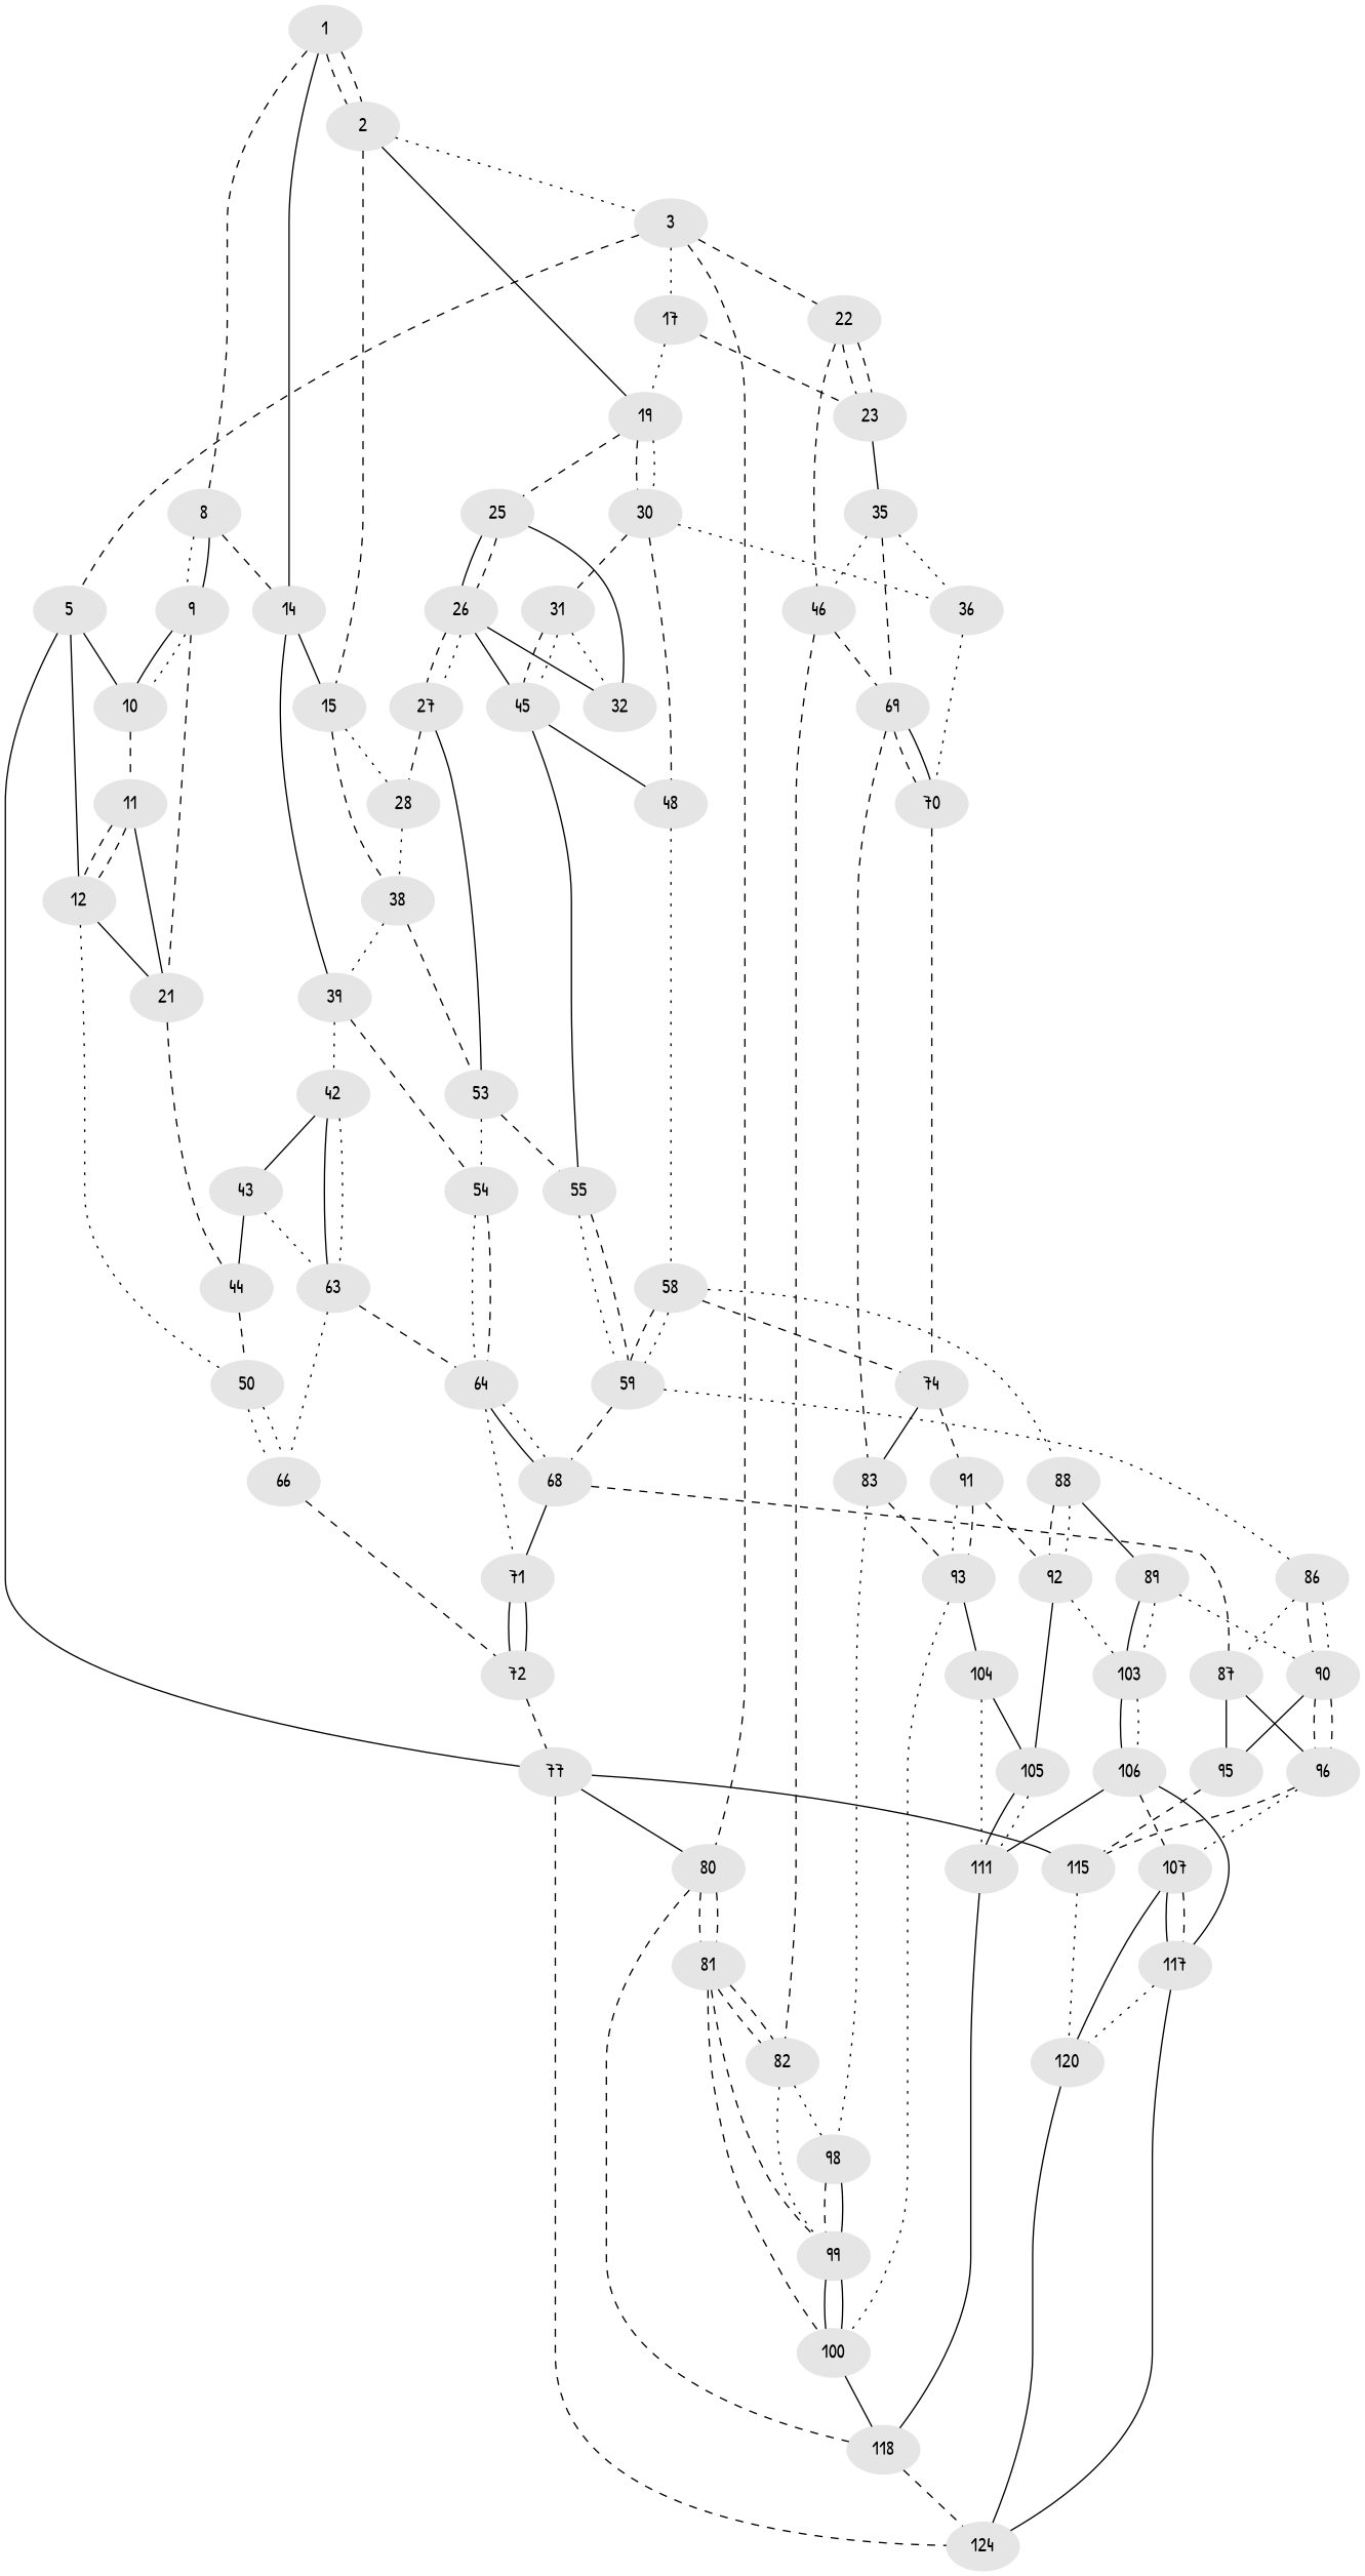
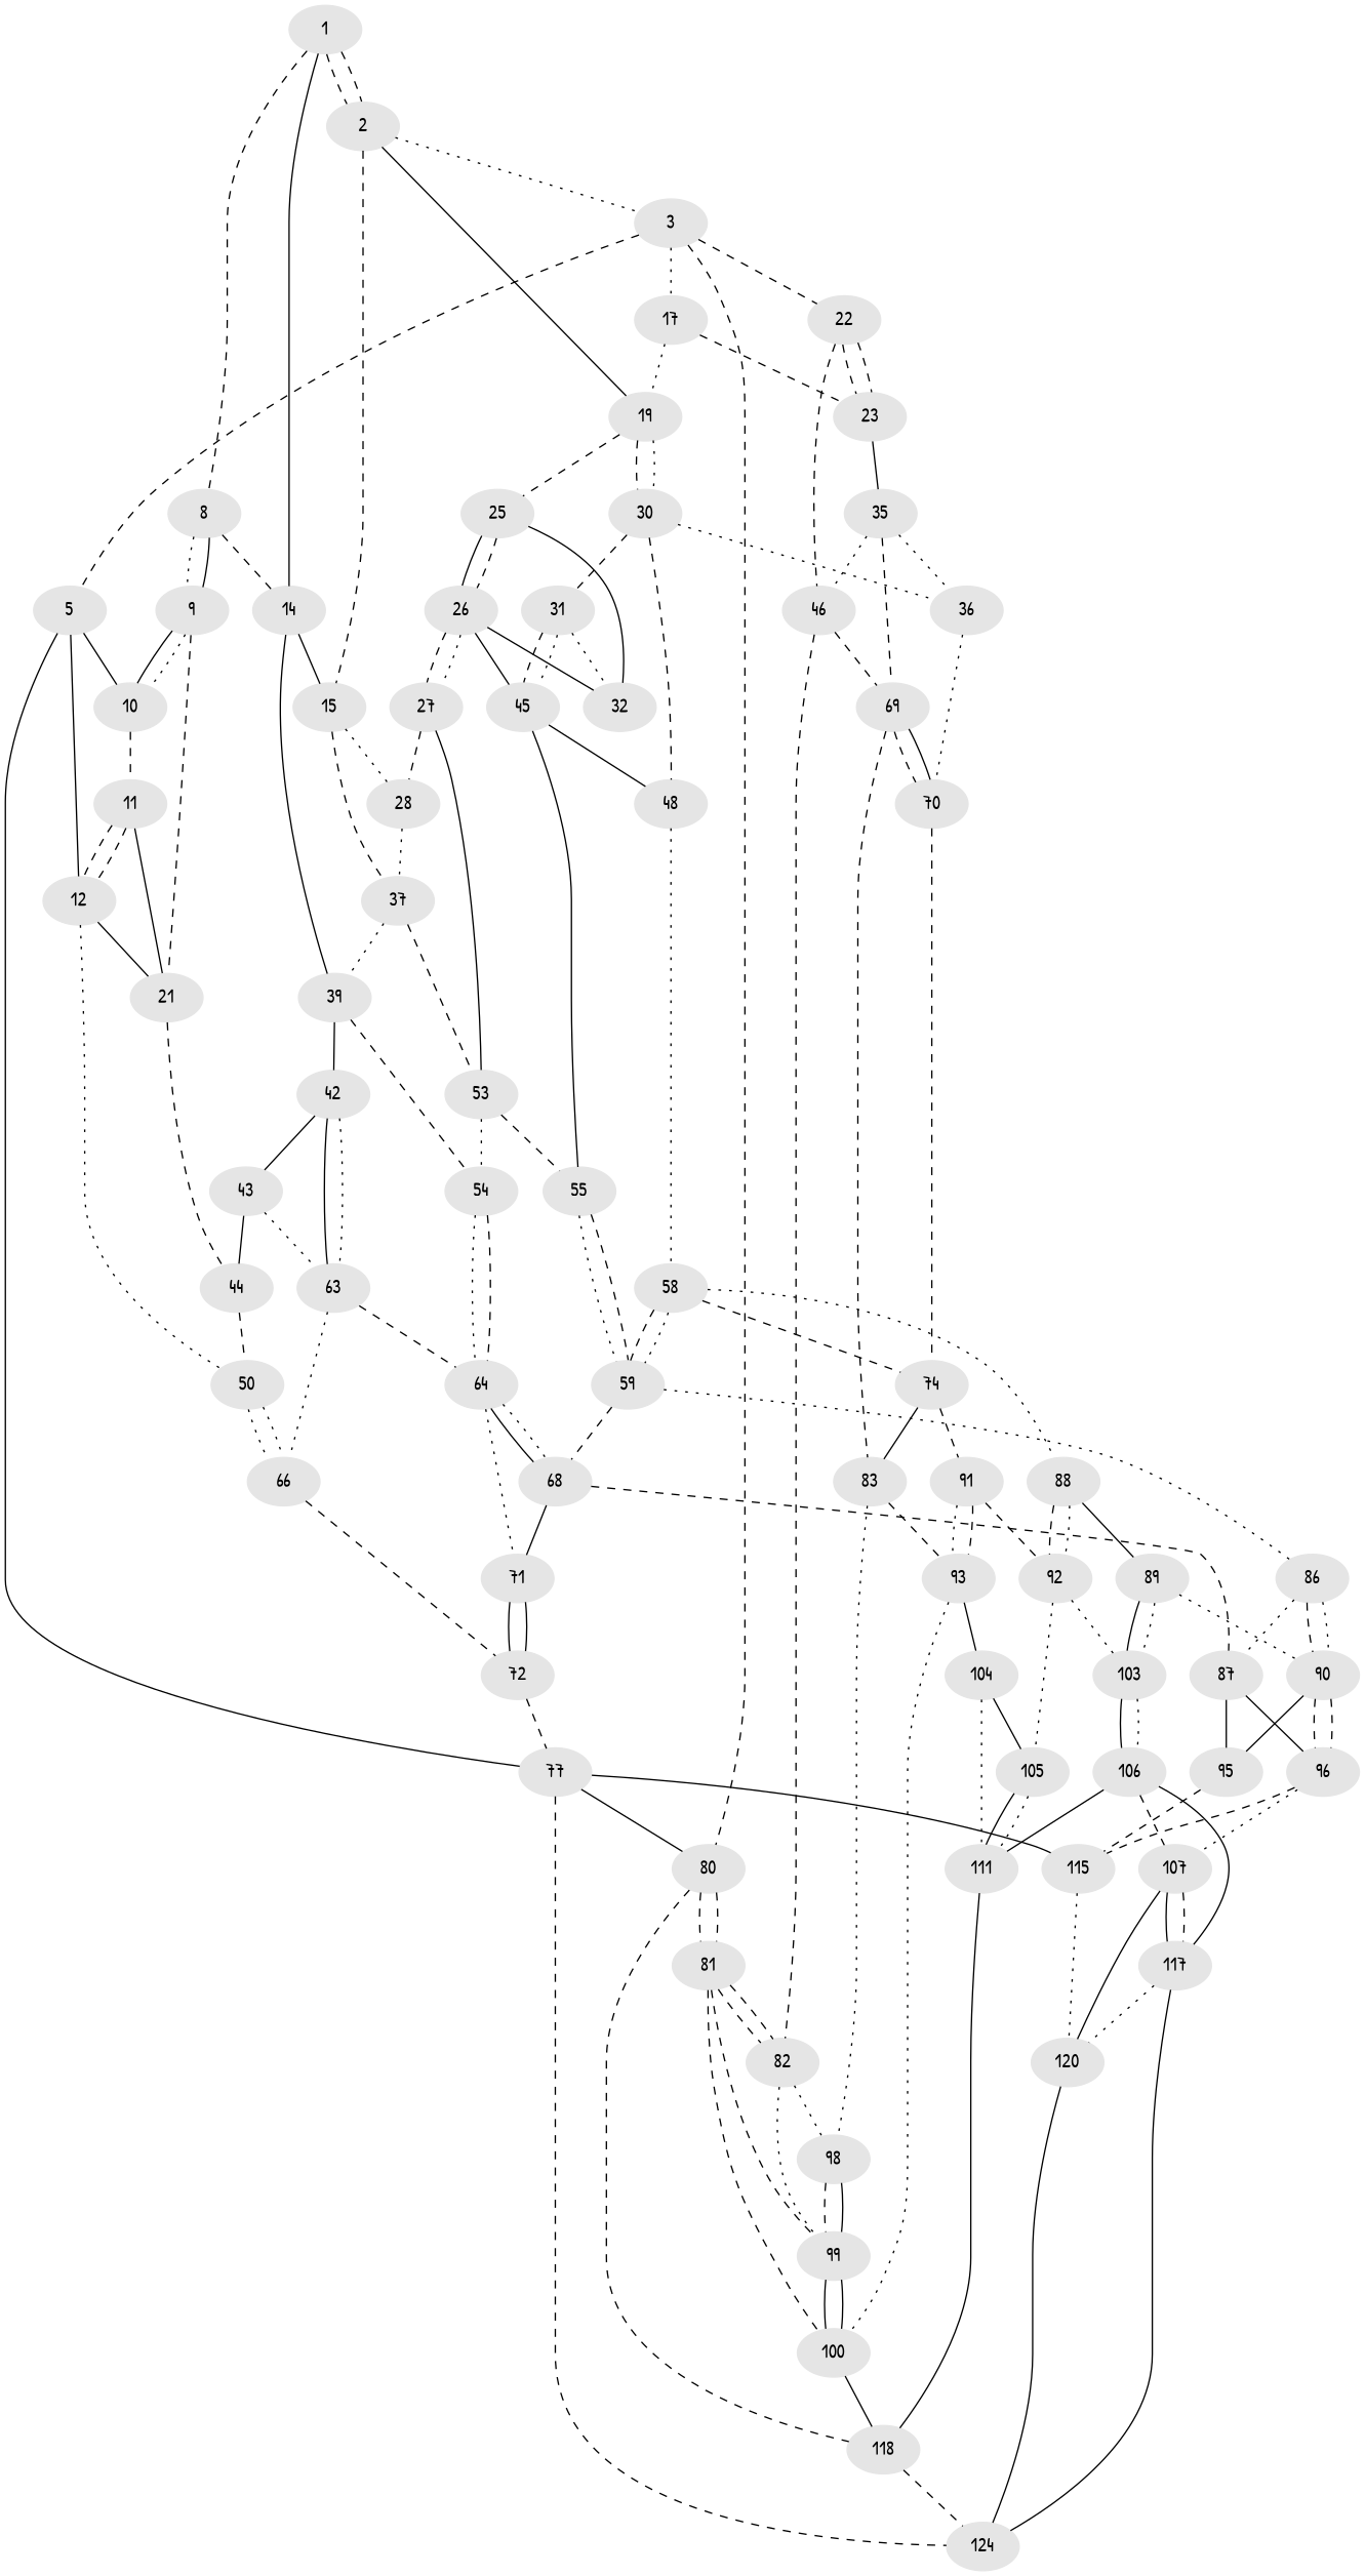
  graph {
    fontname="Patrick Hand"
    node [color=gray90 fontname="Patrick Hand" style=filled]
    edge [fontname="Patrick Hand" style=dashed]
    1 [super="+7"]
    2 [super="+16"]
    8
    14 [super="+34"]
    3 [super="+4"]
    15 [super="+29"]
    19 [super="+20"]
    9
    39 [super="+41"]
    5 [super="+6"]
    17 [super="+18"]
    22
    80
    28
-   38 [super="+52"]
+   38 [super="+52" label=37]
    25
    30 [super="+37"]
    10
    12 [super="+13"]
    77 [super="+123"]
    23 [super="+24"]
    46 [super="+78"]
    81 [super="+113"]
    118 [super="+125"]
    11
    21 [super="+40"]
    50
    115 [super="+116"]
    124 [super="+126"]
    44 [super="+51"]
    66
    42
    54
    53 [super="+56"]
    35 [super="+47"]
    26 [super="+33"]
    32
    31
    36 [super="+60"]
    48 [super="+57"]
    69 [super="+79"]
    82 [super="+97"]
    27
    45 [super="+49"]
    55
    70
    58 [super="+76"]
    83 [super="+84"]
    74 [super="+75"]
    43 [super="+61"]
    n51 [label=63 super="+63"]
    64 [super="+65"]
    59 [super="+67"]
    99 [super="+110"]
    98
    88
    72 [super="+73"]
    68 [super="+85"]
    71
    86
    91
    89
    92 [super="+102"]
    87 [super="+94"]
    90
    95
    96 [super="+109"]
    93 [super="+101"]
    120 [super="+121"]
    100 [super="+114"]
    104
    107 [super="+108"]
    103
    105
    106 [super="+112"]
    111 [super="+119"]
    117 [super="+122"]
    1 -- 2
    1 -- 2
    1 -- 8
    1 -- 14 [style=solid]
    2 -- 3 [style=dotted]
    2 -- 15
    2 -- 19 [style=solid]
    8 -- 14
    8 -- 9 [style=dotted]
    8 -- 9 [style=solid]
    14 -- 15 [style=solid]
    14 -- 39 [style=solid]
    3 -- 5
    3 -- 17 [style=dotted]
    3 -- 22
    3 -- 80
    15 -- 28 [style=dotted]
    15 -- 38
    19 -- 25
    19 -- 30
    19 -- 30 [style=dotted]
    9 -- 10 [style=solid]
    9 -- 10 [style=dotted]
    9 -- 21
-   39 -- 42 [style=dotted]
+   39 -- 42 [style=solid]
    39 -- 54
    5 -- 10 [style=solid]
    5 -- 12 [style=solid]
    5 -- 77 [style=solid]
    17 -- 19 [style=dotted]
    17 -- 23 [weight=2]
    22 -- 23
    22 -- 23
    22 -- 46
    80 -- 81
    80 -- 81
    80 -- 118
    28 -- 38 [style=dotted]
    38 -- 39 [style=dotted]
    38 -- 53
    25 -- 26 [style=solid]
    25 -- 26
    25 -- 32 [style=solid]
    30 -- 31
    30 -- 36 [style=dotted]
    30 -- 48
    10 -- 11
    12 -- 21 [style=solid]
    12 -- 50 [style=dotted]
    77 -- 80 [style=solid]
    77 -- 115 [style=solid]
    77 -- 124
    23 -- 35 [style=solid]
    46 -- 69
    46 -- 82
    81 -- 82
    81 -- 82
    81 -- 99
    81 -- 100
    118 -- 124
    11 -- 12
    11 -- 12
    11 -- 21 [style=solid]
    21 -- 44
    50 -- 66 [style=dotted]
    50 -- 66 [style=dotted]
    115 -- 120 [style=dotted]
    44 -- 50
    66 -- 72
    42 -- 43 [style=solid]
    42 -- n51 [style=solid]
    42 -- n51 [style=dotted]
    54 -- 64 [style=dotted]
    54 -- 64
    53 -- 54 [style=dotted]
    53 -- 55
    35 -- 46 [style=dotted]
    35 -- 36 [style=dotted]
    35 -- 69
    26 -- 32 [style=solid]
    26 -- 27
    26 -- 27 [style=dotted]
    26 -- 45 [style=solid]
    31 -- 32 [style=dotted]
    31 -- 45
    31 -- 45 [style=dotted]
    36 -- 70 [style=dotted]
    48 -- 58 [style=dotted]
    69 -- 70
    69 -- 70 [style=solid]
    69 -- 83
    82 -- 99 [style=dotted]
    82 -- 98 [style=dotted]
    27 -- 28
    27 -- 53 [style=solid]
    45 -- 48 [style=solid]
    45 -- 55 [style=solid]
    55 -- 59 [style=dotted]
    55 -- 59
    70 -- 74
    58 -- 74
    58 -- 59
    58 -- 59 [style=dotted]
    58 -- 88 [style=dotted]
    83 -- 98 [style=dotted]
    83 -- 93
    74 -- 83 [style=solid]
    74 -- 91
    43 -- 44 [style=solid weight=2]
    43 -- n51 [style=dotted]
    n51 -- 66 [style=dotted]
    n51 -- 64
    64 -- 68 [style=solid]
    64 -- 68 [style=dotted]
    64 -- 71 [style=dotted]
    59 -- 68
    59 -- 86 [style=dotted]
    99 -- 100 [style=solid]
    99 -- 100 [style=solid]
    98 -- 99
    98 -- 99 [style=solid]
    88 -- 89 [style=solid]
    88 -- 92
    88 -- 92 [style=dotted]
    72 -- 77
    68 -- 71 [style=solid]
    68 -- 87
    71 -- 72 [style=solid]
    71 -- 72 [style=solid]
    86 -- 87 [style=dotted]
    86 -- 90
    86 -- 90 [style=dotted]
    91 -- 92
    91 -- 93 [style=dotted]
    91 -- 93
    89 -- 90 [style=dotted]
    89 -- 103 [style=solid]
    89 -- 103 [style=dotted]
    92 -- 103 [style=dotted]
-   92 -- 105 [style=solid]
+   92 -- 105 [style=dotted]
    87 -- 95 [style=solid]
    87 -- 96 [style=solid]
    90 -- 95 [style=solid]
    90 -- 96
    90 -- 96
    95 -- 115
    96 -- 115
    96 -- 107 [style=dotted]
    93 -- 100 [style=dotted]
    93 -- 104 [style=solid]
    120 -- 124 [style=solid]
    100 -- 118 [style=solid]
    104 -- 105 [style=solid]
    104 -- 111 [style=dotted]
    107 -- 120 [style=solid]
    107 -- 117 [style=solid]
    107 -- 117
    103 -- 106 [style=solid]
    103 -- 106 [style=dotted]
    105 -- 111 [style=solid]
    105 -- 111 [style=dotted]
    106 -- 107
    106 -- 111 [style=solid]
    106 -- 117 [style=solid]
    111 -- 118 [style=solid]
    117 -- 124 [style=solid]
    117 -- 120 [style=dotted]
  }
